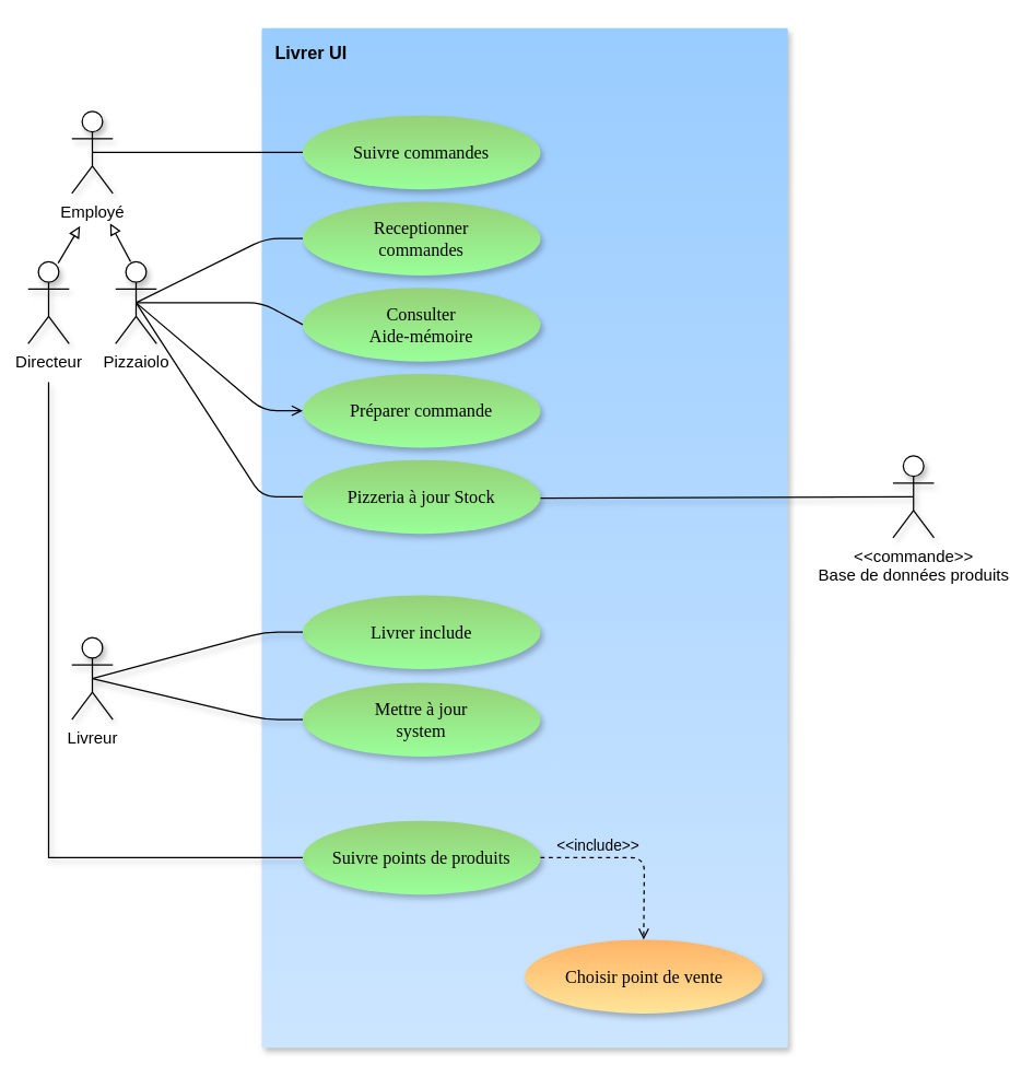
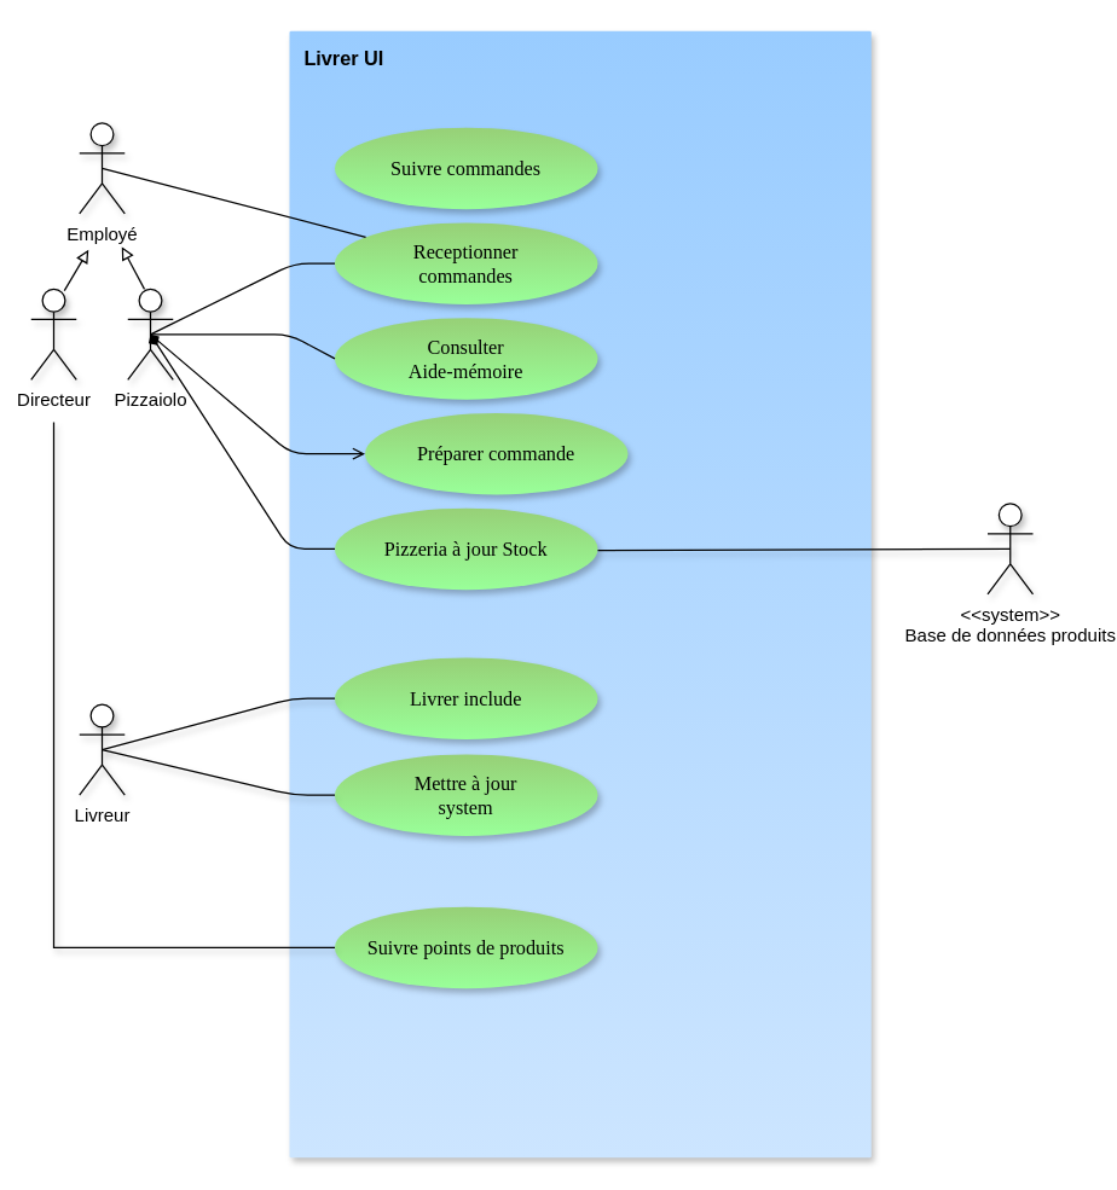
  <mxCell id="0" />
  <mxCell id="1" parent="0" />
  <mxCell id="2" style="rounded=0;orthogonalLoop=1;jettySize=auto;html=1;exitX=0.5;exitY=0;exitDx=0;exitDy=0;exitPerimeter=0;endArrow=block;endFill=0;fontFamily=Verdana;fontSize=13;" parent="1" edge="1"><mxGeometry relative="1" as="geometry"><mxPoint x="80" y="163" as="targetPoint" /><mxPoint x="95" y="191" as="sourcePoint" /></mxGeometry></mxCell>
- <mxCell id="3" value="&lt;div&gt;&amp;lt;&amp;lt;commande&amp;gt;&amp;gt;&lt;/div&gt;&lt;div&gt;Base de données produits&lt;br&gt;&lt;/div&gt;" style="shape=umlActor;verticalLabelPosition=bottom;labelBackgroundColor=none;verticalAlign=top;html=1;outlineConnect=0;shadow=1;" parent="1" vertex="1"><mxGeometry x="653" y="333" width="30" height="60" as="geometry" /></mxCell>
+ <mxCell id="3" value="&lt;div&gt;&amp;lt;&amp;lt;system&amp;gt;&amp;gt;&lt;/div&gt;&lt;div&gt;Base de données produits&lt;br&gt;&lt;/div&gt;" style="shape=umlActor;verticalLabelPosition=bottom;labelBackgroundColor=none;verticalAlign=top;html=1;outlineConnect=0;shadow=1;" parent="1" vertex="1"><mxGeometry x="653" y="333" width="30" height="60" as="geometry" /></mxCell>
  <mxCell id="4" value="Livreur" style="shape=umlActor;verticalLabelPosition=bottom;labelBackgroundColor=none;verticalAlign=top;html=1;outlineConnect=0;shadow=1;" parent="1" vertex="1"><mxGeometry x="52" y="466" width="30" height="60" as="geometry" /></mxCell>
  <mxCell id="5" style="rounded=0;orthogonalLoop=1;jettySize=auto;html=1;exitX=0.5;exitY=0;exitDx=0;exitDy=0;exitPerimeter=0;endArrow=block;endFill=0;fontFamily=Verdana;fontSize=13;" parent="1" edge="1"><mxGeometry relative="1" as="geometry"><mxPoint x="42" y="192" as="sourcePoint" /><mxPoint x="58" y="165" as="targetPoint" /></mxGeometry></mxCell>
  <mxCell id="6" value="Livrer UI" style="points=[[0,0,0],[0.25,0,0],[0.5,0,0],[0.75,0,0],[1,0,0],[1,0.25,0],[1,0.5,0],[1,0.75,0],[1,1,0],[0.75,1,0],[0.5,1,0],[0.25,1,0],[0,1,0],[0,0.75,0],[0,0.5,0],[0,0.25,0]];rounded=1;absoluteArcSize=1;arcSize=2;html=1;shadow=1;dashed=0;fontSize=13;align=left;verticalAlign=top;spacing=10;spacingTop=-4;fontStyle=1;gradientColor=#CCE5FF;fillColor=#99CCFF;strokeColor=none;" parent="1" vertex="1"><mxGeometry x="191" y="20" width="385" height="746" as="geometry" /></mxCell>
  <mxCell id="7" value="Suivre commandes" style="ellipse;whiteSpace=wrap;html=1;fontSize=13;fillColor=#97D077;strokeColor=none;fontFamily=Verdana;shadow=1;gradientColor=#99FF99;" parent="1" vertex="1"><mxGeometry x="221" y="84" width="174" height="54" as="geometry" /></mxCell>
  <mxCell id="8" value="Suivre points de produits" style="ellipse;whiteSpace=wrap;html=1;fontSize=13;fillColor=#97D077;strokeColor=none;fontFamily=Verdana;shadow=1;gradientColor=#99FF99;" parent="1" vertex="1"><mxGeometry x="221" y="600" width="174" height="54" as="geometry" /></mxCell>
  <mxCell id="9" value="&lt;div&gt;Mettre à jour&lt;/div&gt;&lt;div&gt;system&lt;br&gt;&lt;/div&gt;" style="ellipse;whiteSpace=wrap;html=1;fontSize=13;fillColor=#97D077;strokeColor=none;fontFamily=Verdana;shadow=1;gradientColor=#99FF99;" parent="1" vertex="1"><mxGeometry x="221" y="499" width="174" height="54" as="geometry" /></mxCell>
- <mxCell id="10" value="Choisir point de vente" style="ellipse;whiteSpace=wrap;html=1;fontSize=13;fillColor=#FFB366;strokeColor=none;fontFamily=Verdana;shadow=1;gradientColor=#FFE599;" parent="1" vertex="1"><mxGeometry x="383.5" y="687" width="174" height="54" as="geometry" /></mxCell>
  <mxCell id="11" value="&lt;div&gt;Consulter&lt;/div&gt;&lt;div&gt;Aide-mémoire&lt;br&gt;&lt;/div&gt;" style="ellipse;whiteSpace=wrap;html=1;fontSize=13;fillColor=#97D077;strokeColor=none;fontFamily=Verdana;shadow=1;gradientColor=#99FF99;" parent="1" vertex="1"><mxGeometry x="221" y="210" width="174" height="54" as="geometry" /></mxCell>
  <mxCell id="12" value="Livrer include" style="ellipse;whiteSpace=wrap;html=1;fontSize=13;fillColor=#97D077;strokeColor=none;fontFamily=Verdana;shadow=1;gradientColor=#99FF99;" parent="1" vertex="1"><mxGeometry x="221" y="435" width="174" height="54" as="geometry" /></mxCell>
  <mxCell id="13" value="Pizzeria à jour Stock" style="ellipse;whiteSpace=wrap;html=1;fontSize=13;fillColor=#97D077;strokeColor=none;fontFamily=Verdana;shadow=1;gradientColor=#99FF99;" parent="1" vertex="1"><mxGeometry x="221" y="336" width="174" height="54" as="geometry" /></mxCell>
  <mxCell id="14" value="&lt;div&gt;Receptionner&lt;/div&gt;&lt;div&gt;commandes&lt;/div&gt;" style="ellipse;whiteSpace=wrap;html=1;fontSize=13;fillColor=#97D077;strokeColor=none;fontFamily=Verdana;shadow=1;gradientColor=#99FF99;" parent="1" vertex="1"><mxGeometry x="221" y="147" width="174" height="54" as="geometry" /></mxCell>
- <mxCell id="15" value="Préparer commande" style="ellipse;whiteSpace=wrap;html=1;fontSize=13;fillColor=#97D077;strokeColor=none;fontFamily=Verdana;shadow=1;gradientColor=#99FF99;" parent="1" vertex="1"><mxGeometry x="221" y="273" width="174" height="54" as="geometry" /></mxCell>
- <mxCell id="16" style="edgeStyle=none;rounded=0;orthogonalLoop=1;jettySize=auto;html=1;exitX=0.5;exitY=0.5;exitDx=0;exitDy=0;exitPerimeter=0;endArrow=none;endFill=0;fontFamily=Verdana;fontSize=13;" parent="1" source="17" target="7" edge="1"><mxGeometry relative="1" as="geometry" /></mxCell>
+ <mxCell id="15" value="Préparer commande" style="ellipse;whiteSpace=wrap;html=1;fontSize=13;fillColor=#97D077;strokeColor=none;fontFamily=Verdana;shadow=1;gradientColor=#99FF99;" parent="1" vertex="1"><mxGeometry x="241" y="273" width="174" height="54" as="geometry" /></mxCell>
+ <mxCell id="16" style="edgeStyle=none;rounded=0;orthogonalLoop=1;jettySize=auto;html=1;exitX=0.5;exitY=0.5;exitDx=0;exitDy=0;exitPerimeter=0;endArrow=none;endFill=0;fontFamily=Verdana;fontSize=13;" parent="1" source="17" target="14" edge="1"><mxGeometry relative="1" as="geometry" /></mxCell>
  <mxCell id="17" value="&lt;div&gt;Employé&lt;/div&gt;" style="shape=umlActor;verticalLabelPosition=bottom;labelBackgroundColor=none;verticalAlign=top;html=1;outlineConnect=0;shadow=1;" parent="1" vertex="1"><mxGeometry x="52" y="81" width="30" height="60" as="geometry" /></mxCell>
  <mxCell id="18" value="" style="endArrow=none;html=1;fontFamily=Verdana;fontSize=13;entryX=0;entryY=0.5;entryDx=0;entryDy=0;exitX=0.5;exitY=0.5;exitDx=0;exitDy=0;exitPerimeter=0;" parent="1" source="24" target="14" edge="1"><mxGeometry width="50" height="50" relative="1" as="geometry"><mxPoint x="109" y="220" as="sourcePoint" /><mxPoint x="149" y="182" as="targetPoint" /><Array as="points"><mxPoint x="194" y="174" /></Array></mxGeometry></mxCell>
  <mxCell id="19" value="" style="endArrow=none;html=1;fontFamily=Verdana;fontSize=13;entryX=0;entryY=0.5;entryDx=0;entryDy=0;exitX=0.5;exitY=0.5;exitDx=0;exitDy=0;exitPerimeter=0;" parent="1" source="24" target="11" edge="1"><mxGeometry width="50" height="50" relative="1" as="geometry"><mxPoint x="111" y="237" as="sourcePoint" /><mxPoint x="145.5" y="185" as="targetPoint" /><Array as="points"><mxPoint x="191" y="221" /></Array></mxGeometry></mxCell>
  <mxCell id="20" value="" style="endArrow=open;html=1;fontFamily=Verdana;fontSize=13;entryX=0;entryY=0.5;entryDx=0;entryDy=0;exitX=0.5;exitY=0.5;exitDx=0;exitDy=0;exitPerimeter=0;" parent="1" source="24" target="15" edge="1"><mxGeometry width="50" height="50" relative="1" as="geometry"><mxPoint x="125" y="256" as="sourcePoint" /><mxPoint x="145.5" y="185" as="targetPoint" /><Array as="points"><mxPoint x="192" y="300" /></Array></mxGeometry></mxCell>
  <mxCell id="21" value="" style="endArrow=none;html=1;fontFamily=Verdana;fontSize=13;entryX=0.5;entryY=0.5;entryDx=0;entryDy=0;entryPerimeter=0;shadow=1;" parent="1" target="3" edge="1"><mxGeometry width="50" height="50" relative="1" as="geometry"><mxPoint x="395" y="364" as="sourcePoint" /><mxPoint x="445" y="314" as="targetPoint" /></mxGeometry></mxCell>
  <mxCell id="22" value="" style="endArrow=none;html=1;fontFamily=Verdana;fontSize=13;exitX=0.5;exitY=0.5;exitDx=0;exitDy=0;exitPerimeter=0;shadow=1;" parent="1" source="4" target="12" edge="1"><mxGeometry width="50" height="50" relative="1" as="geometry"><mxPoint x="82" y="500" as="sourcePoint" /><mxPoint x="132" y="455" as="targetPoint" /><Array as="points"><mxPoint x="193" y="462" /></Array></mxGeometry></mxCell>
- <mxCell id="23" value="" style="endArrow=none;html=1;fontFamily=Verdana;fontSize=13;exitX=0;exitY=0.5;exitDx=0;exitDy=0;entryX=0.5;entryY=0.5;entryDx=0;entryDy=0;entryPerimeter=0;" parent="1" source="13" target="24" edge="1"><mxGeometry width="50" height="50" relative="1" as="geometry"><mxPoint x="82" y="321.5" as="sourcePoint" /><mxPoint x="132" y="271.5" as="targetPoint" /><Array as="points"><mxPoint x="191" y="363" /></Array></mxGeometry></mxCell>
+ <mxCell id="23" value="" style="endArrow=diamond;html=1;fontFamily=Verdana;fontSize=13;exitX=0;exitY=0.5;exitDx=0;exitDy=0;entryX=0.5;entryY=0.5;entryDx=0;entryDy=0;entryPerimeter=0;" parent="1" source="13" target="24" edge="1"><mxGeometry width="50" height="50" relative="1" as="geometry"><mxPoint x="82" y="321.5" as="sourcePoint" /><mxPoint x="132" y="271.5" as="targetPoint" /><Array as="points"><mxPoint x="191" y="363" /></Array></mxGeometry></mxCell>
  <mxCell id="24" value="&lt;div&gt;Pizzaiolo&lt;/div&gt;" style="shape=umlActor;verticalLabelPosition=bottom;labelBackgroundColor=none;verticalAlign=top;html=1;outlineConnect=0;shadow=1;" parent="1" vertex="1"><mxGeometry x="84" y="191" width="30" height="60" as="geometry" /></mxCell>
  <mxCell id="25" value="" style="endArrow=none;html=1;fontFamily=Verdana;fontSize=13;exitX=0.5;exitY=0.5;exitDx=0;exitDy=0;exitPerimeter=0;entryX=0;entryY=0.5;entryDx=0;entryDy=0;shadow=1;" parent="1" source="4" target="9" edge="1"><mxGeometry width="50" height="50" relative="1" as="geometry"><mxPoint x="92" y="510" as="sourcePoint" /><mxPoint x="241.506" y="484.862" as="targetPoint" /><Array as="points"><mxPoint x="193" y="526" /></Array></mxGeometry></mxCell>
  <mxCell id="26" style="edgeStyle=none;rounded=0;orthogonalLoop=1;jettySize=auto;html=1;entryX=0;entryY=0.5;entryDx=0;entryDy=0;endArrow=none;endFill=0;fontFamily=Verdana;fontSize=13;shadow=1;" parent="1" target="8" edge="1"><mxGeometry relative="1" as="geometry"><mxPoint x="35" y="279" as="sourcePoint" /><Array as="points"><mxPoint x="35" y="627" /></Array></mxGeometry></mxCell>
  <mxCell id="27" value="Directeur" style="shape=umlActor;verticalLabelPosition=bottom;labelBackgroundColor=none;verticalAlign=top;html=1;outlineConnect=0;shadow=1;" parent="1" vertex="1"><mxGeometry x="20" y="191" width="30" height="60" as="geometry" /></mxCell>
- <mxCell id="28" value="&amp;lt;&amp;lt;include&amp;gt;&amp;gt;" style="edgeStyle=none;html=1;endArrow=open;verticalAlign=bottom;dashed=1;labelBackgroundColor=none;exitX=1;exitY=0.5;exitDx=0;exitDy=0;entryX=0.5;entryY=0;entryDx=0;entryDy=0;" edge="1" parent="1" source="8" target="10"><mxGeometry x="-0.382" width="160" relative="1" as="geometry"><mxPoint x="-341" y="168" as="sourcePoint" /><mxPoint x="-181" y="168" as="targetPoint" /><Array as="points"><mxPoint x="471" y="627" /></Array><mxPoint as="offset" /></mxGeometry></mxCell>
